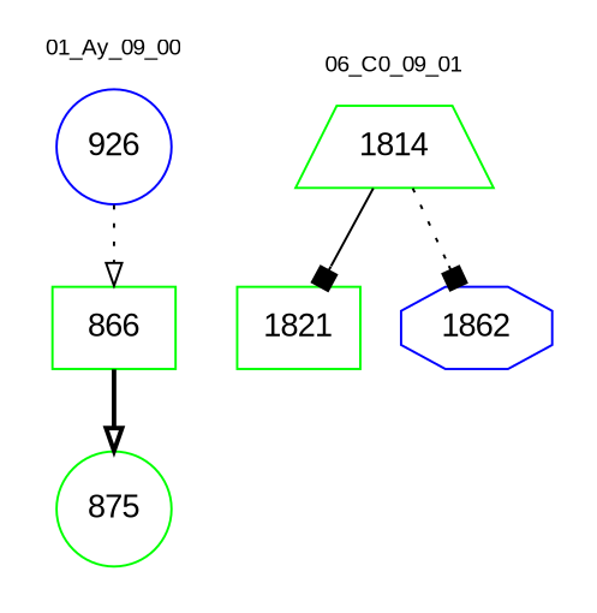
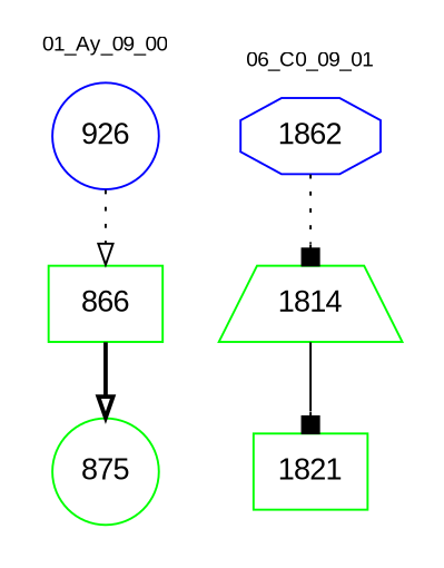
  digraph {
    fontname="Liberation Sans"
    node [color=green fontname="Liberation Sans" shape=box]
    edge [arrowhead=onormal color=black fontname="Liberation Sans" style=dotted]
    n1 [label=866]
    n2 [color=blue label=926 shape=circle]
    n3 [label=875 shape=circle]
    n4 [label=1814 shape=trapezium]
    n5 [label=1821]
    n6 [color=blue label=1862 shape=octagon]
    subgraph cluster_1 {
      color=white
      fontsize=10
      label="01_Ay_09_00"
      n1
      n2
      n3
    }
    subgraph cluster_2 {
      color=white
      fontsize=10
      label="06_C0_09_01"
      n4
      n5
      n6
    }
    n1 -> n3 [style=bold]
    n2 -> n1
    n4 -> n5 [arrowhead=box style=solid]
-   n4 -> n6 [arrowhead=box]
+   n6 -> n4 [arrowhead=box]
  }
